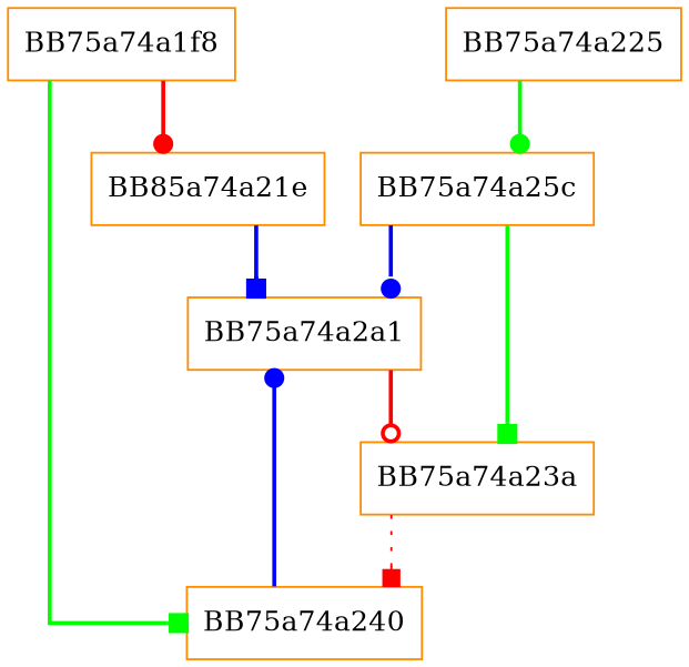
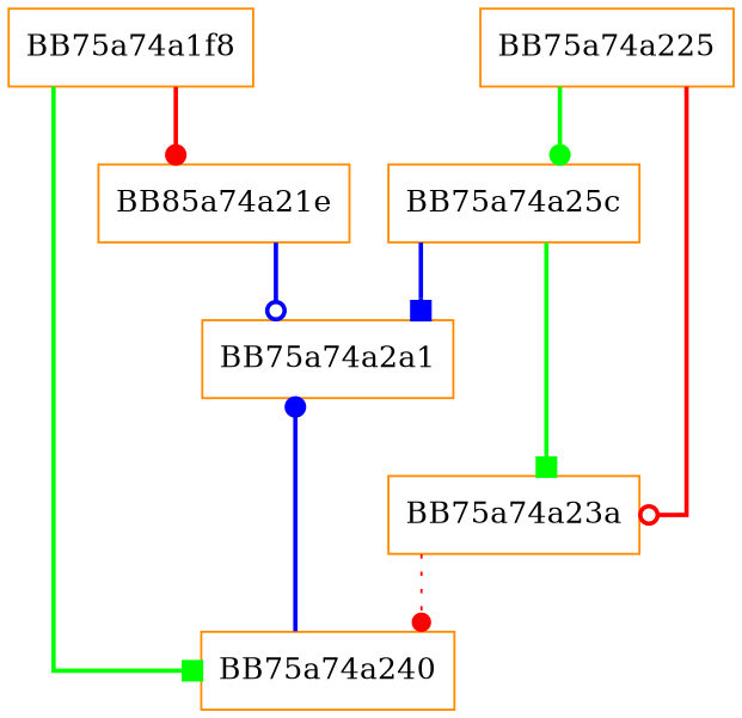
  digraph {
    splines=ortho
    node [color=darkorange shape=box]
    edge [arrowhead=dot color=blue style=bold]
    n1 [label=BB85a74a21e]
    BB75a74a1f8
    BB75a74a240
    BB75a74a225
    BB75a74a25c
    BB75a74a23a
    n7 [label=BB75a74a2a1]
-   n1 -> n7 [arrowhead=box]
+   n1 -> n7 [arrowhead=odot]
    BB75a74a1f8 -> n1 [color=red]
    BB75a74a1f8 -> BB75a74a240 [arrowhead=box color=green]
    BB75a74a240 -> n7
    BB75a74a225 -> BB75a74a25c [color=green]
-   n7 -> BB75a74a23a [arrowhead=odot color=red]
+   BB75a74a225 -> BB75a74a23a [arrowhead=odot color=red]
    BB75a74a25c -> BB75a74a23a [arrowhead=box color=green]
-   BB75a74a25c -> n7
-   BB75a74a23a -> BB75a74a240 [arrowhead=box color=red style=dotted]
+   BB75a74a25c -> n7 [arrowhead=box]
+   BB75a74a23a -> BB75a74a240 [color=red style=dotted]
  }
